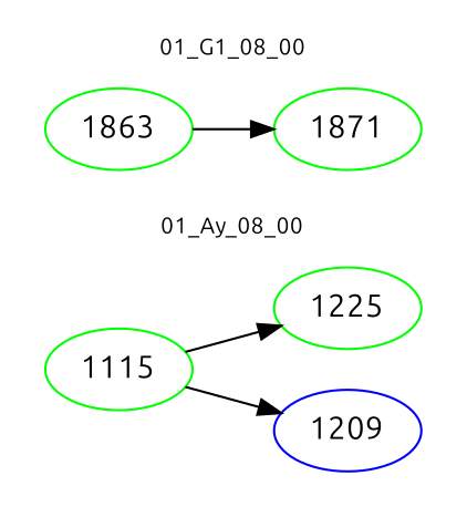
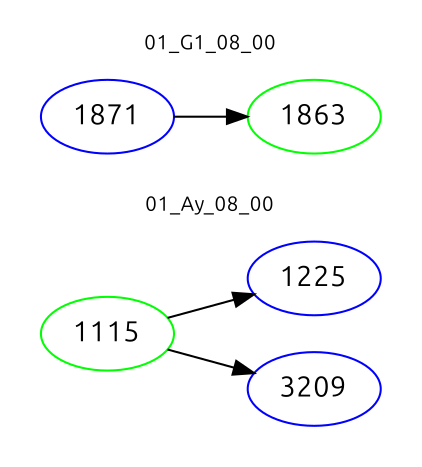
  digraph {
    fontname=Ubuntu
    rankdir=LR
    node [color=green fontname=Ubuntu]
    edge [color=black fontname=Ubuntu]
    n1 [label=1115]
-   n2 [color=blue label=1209]
-   n3 [label=1225]
+   n2 [color=blue label=3209]
+   n3 [color=blue label=1225]
    n4 [label=1863]
-   n5 [label=1871]
+   n5 [color=blue label=1871]
    subgraph cluster_1 {
      color=white
      fontsize=10
      label="01_Ay_08_00"
      n1
      n2
      n3
    }
    subgraph cluster_2 {
      color=white
      fontsize=10
      label="01_G1_08_00"
      n4
      n5
    }
    n1 -> n2
    n1 -> n3
-   n4 -> n5
+   n5 -> n4
  }
